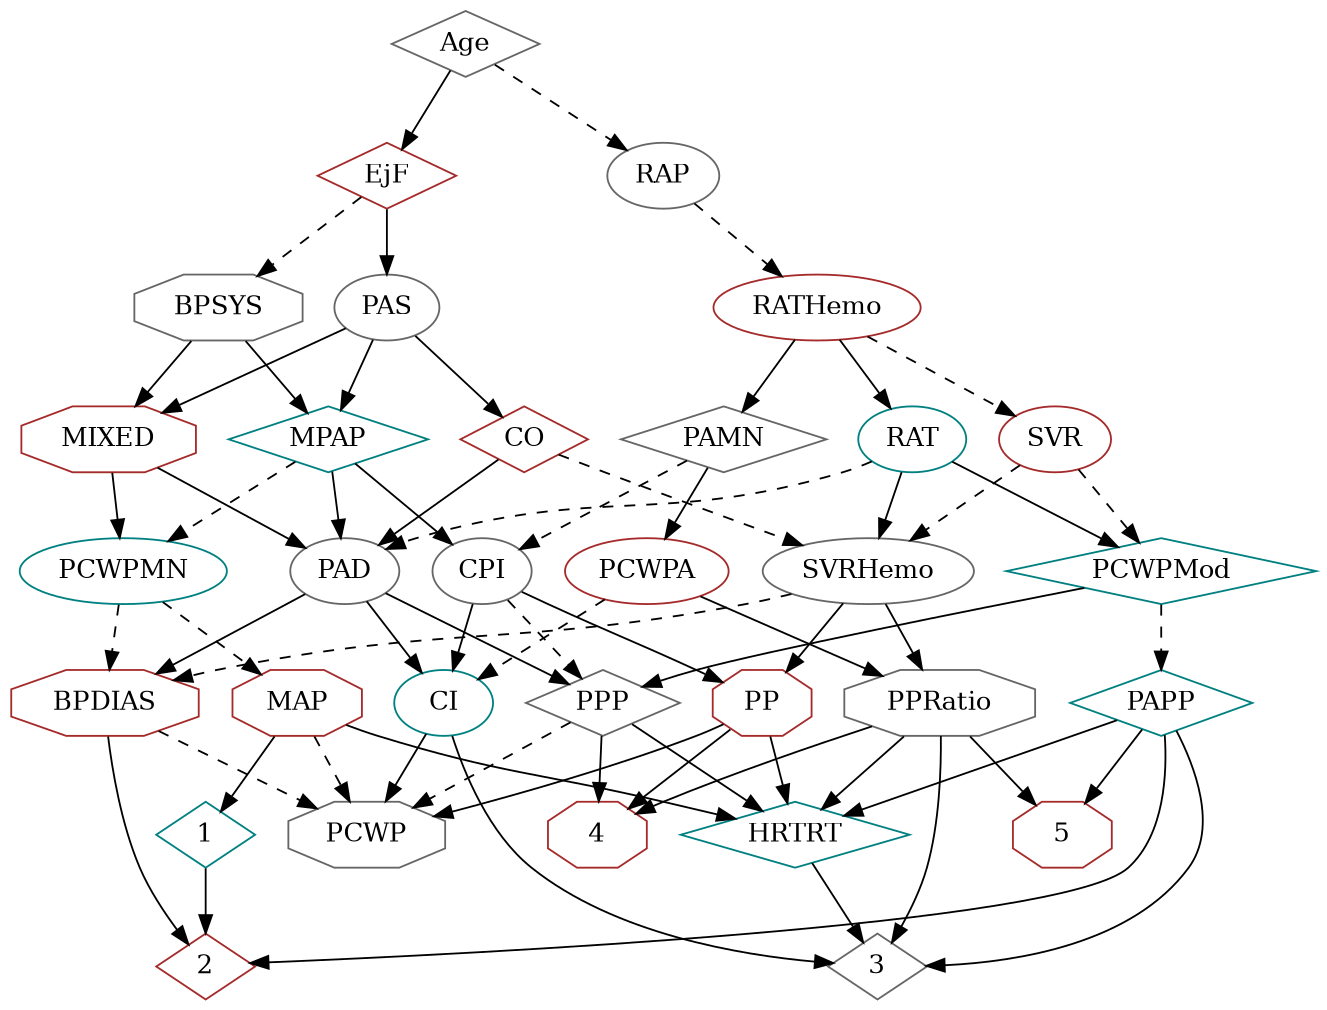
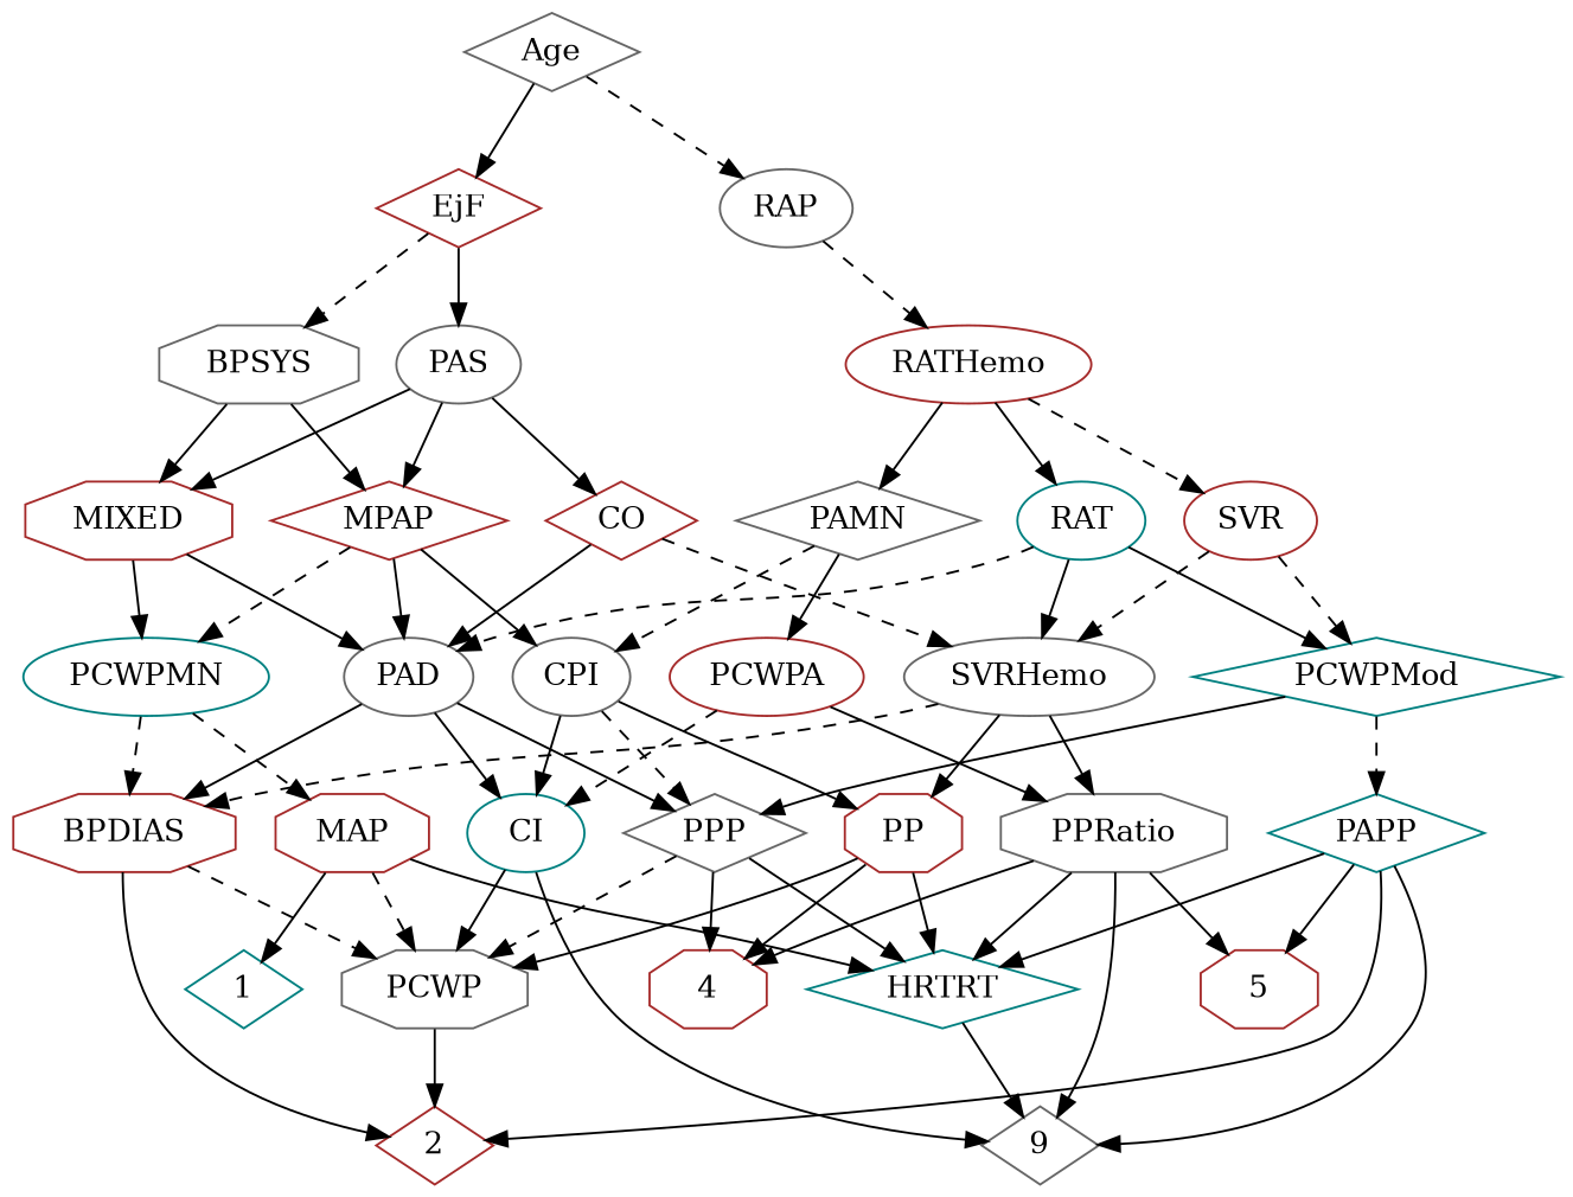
  strict digraph {
    node [color=brown shape=diamond]
    edge [style=solid]
    1 [color=teal height=0.5 width=0.75]
    2 [height=0.5 width=0.75]
-   3 [color=gray40 height=0.5 width=0.75]
+   3 [color=gray40 height=0.5 width=0.75 label=9]
    4 [height=0.5 shape=octagon width=0.75]
    5 [height=0.5 shape=octagon width=0.75]
    Age [color=gray40 height=0.5 width=0.75]
    EjF [height=0.5 width=0.75]
    RAP [color=gray40 height=0.5 shape=ellipse width=0.77632]
    BPSYS [color=gray40 height=0.5 shape=octagon width=1.0471]
    PAS [color=gray40 height=0.5 shape=ellipse width=0.75]
    RATHemo [height=0.5 shape=ellipse width=1.3721]
    MIXED [height=0.5 shape=octagon width=1.1193]
-   MPAP [color=teal height=0.5 width=0.97491]
+   MPAP [height=0.5 width=0.97491]
    CO [height=0.5 width=0.75]
    PAMN [color=gray40 height=0.5 width=1.011]
    RAT [color=teal height=0.5 shape=ellipse width=0.75827]
    SVR [height=0.5 shape=ellipse width=0.77632]
    PAD [color=gray40 height=0.5 shape=ellipse width=0.79437]
    PCWPMN [color=teal height=0.5 shape=ellipse width=1.3902]
    CPI [color=gray40 height=0.5 shape=ellipse width=0.75]
    SVRHemo [color=gray40 height=0.5 shape=ellipse width=1.3902]
    PCWPA [height=0.5 shape=ellipse width=1.1555]
    PCWPMod [color=teal height=0.5 width=1.4443]
    BPDIAS [height=0.5 shape=octagon width=1.1735]
    PPP [color=gray40 height=0.5 width=0.75]
    CI [color=teal height=0.5 shape=ellipse width=0.75]
    MAP [height=0.5 shape=octagon width=0.84854]
    PCWP [color=gray40 height=0.5 shape=octagon width=0.97491]
    HRTRT [color=teal height=0.5 width=1.1013]
    PP [height=0.5 shape=octagon width=0.75]
    PPRatio [color=gray40 height=0.5 shape=octagon width=1.1013]
    PAPP [color=teal height=0.5 width=0.88464]
    Age -> EjF
    Age -> RAP [style=dashed]
    EjF -> BPSYS [style=dashed]
    EjF -> PAS
    RAP -> RATHemo [style=dashed]
    BPSYS -> MIXED
    BPSYS -> MPAP
    PAS -> MIXED
    PAS -> MPAP
    PAS -> CO
    RATHemo -> PAMN
    RATHemo -> RAT
    RATHemo -> SVR [style=dashed]
    MIXED -> PAD
    MIXED -> PCWPMN
    MPAP -> PAD
    MPAP -> PCWPMN [style=dashed]
    MPAP -> CPI
    CO -> PAD
    CO -> SVRHemo [style=dashed]
    PAMN -> CPI [style=dashed]
    PAMN -> PCWPA
    RAT -> PAD [style=dashed]
    RAT -> SVRHemo
    RAT -> PCWPMod
    SVR -> SVRHemo [style=dashed]
    SVR -> PCWPMod [style=dashed]
    PAD -> BPDIAS
    PAD -> PPP
    PAD -> CI
    PCWPMN -> BPDIAS [style=dashed]
    PCWPMN -> MAP [style=dashed]
    CPI -> PPP [style=dashed]
    CPI -> CI
    CPI -> PP
    SVRHemo -> BPDIAS [style=dashed]
    SVRHemo -> PP
    SVRHemo -> PPRatio
    PCWPA -> CI [style=dashed]
    PCWPA -> PPRatio
    PCWPMod -> PPP
    PCWPMod -> PAPP [style=dashed]
    BPDIAS -> 2
    BPDIAS -> PCWP [style=dashed]
    PPP -> 4
    PPP -> PCWP [style=dashed]
    PPP -> HRTRT
    CI -> 3
    CI -> PCWP
    MAP -> 1
    MAP -> PCWP [style=dashed]
    MAP -> HRTRT
-   1 -> 2
+   PCWP -> 2
    HRTRT -> 3
    PP -> 4
    PP -> PCWP
    PP -> HRTRT
    PPRatio -> 3
    PPRatio -> 4
    PPRatio -> 5
    PPRatio -> HRTRT
    PAPP -> 2
    PAPP -> 3
    PAPP -> 5
    PAPP -> HRTRT
  }
